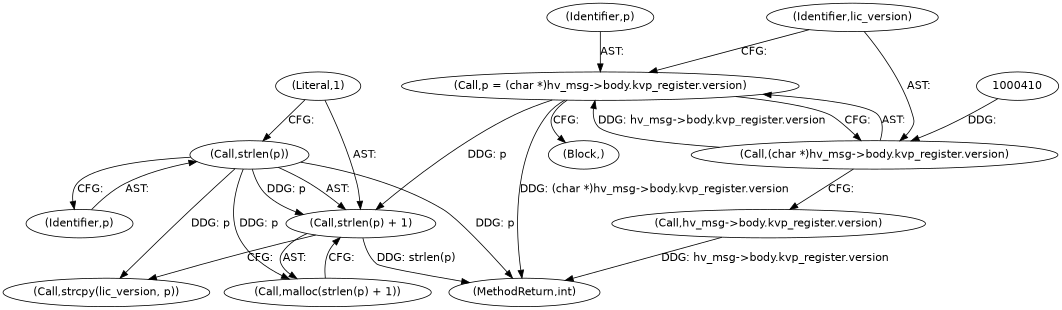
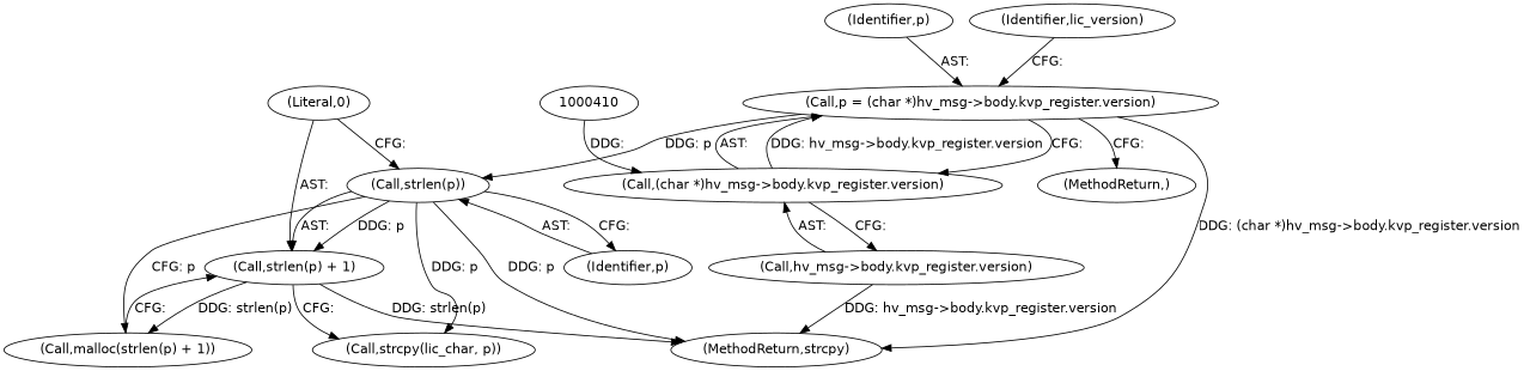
  digraph {
    fontname="DejaVu Sans"
    node [fontname="DejaVu Sans"]
    edge [fontname="DejaVu Sans"]
    n1 [label="(Call,strlen(p) + 1)"]
-   n2 [label="(MethodReturn,int)"]
+   n2 [label="(MethodReturn,strcpy)"]
    n3 [label="(Call,malloc(strlen(p) + 1))"]
-   n4 [label="(Call,strcpy(lic_version, p))"]
-   n5 [label="(Literal,1)"]
+   n4 [label="(Call,strcpy(lic_char, p))"]
+   n5 [label="(Literal,0)"]
    n6 [label="(Call,strlen(p))"]
    n7 [label="(Identifier,p)"]
    n8 [label="(Call,p = (char *)hv_msg->body.kvp_register.version)"]
    n9 [label="(Call,(char *)hv_msg->body.kvp_register.version)"]
-   n10 [label="(Block,)"]
+   n10 [label="(MethodReturn,)"]
    n11 [label="(Call,hv_msg->body.kvp_register.version)"]
    n12 [label="(Identifier,p)"]
    n13 [label="(Identifier,lic_version)"]
    1000410
    n1 -> n2 [label="DDG: strlen(p)"]
-   n1 -> n3 [label="AST: "]
+   n1 -> n3 [label="DDG: strlen(p)"]
    n1 -> n4 [label="CFG: "]
    n3 -> n1 [label="CFG: "]
    n5 -> n1 [label="AST: "]
    n5 -> n6 [label="CFG: "]
    n6 -> n1 [label="AST: "]
    n6 -> n1 [label="DDG: p"]
    n6 -> n2 [label="DDG: p"]
-   n6 -> n3 [label="DDG: p"]
+   n6 -> n3 [label="CFG: p"]
    n6 -> n4 [label="DDG: p"]
    n6 -> n7 [label="CFG: "]
    n7 -> n6 [label="AST: "]
    n8 -> n2 [label="DDG: (char *)hv_msg->body.kvp_register.version"]
-   n8 -> n1 [label="DDG: p"]
+   n8 -> n6 [label="DDG: p"]
    n8 -> n9 [label="CFG: "]
    n8 -> n10 [label="CFG: "]
    n9 -> n8 [label="AST: "]
    n9 -> n8 [label="DDG: hv_msg->body.kvp_register.version"]
    n9 -> n11 [label="CFG: "]
    n11 -> n2 [label="DDG: hv_msg->body.kvp_register.version"]
-   n13 -> n9 [label="AST: "]
+   n11 -> n9 [label="AST: "]
    n12 -> n8 [label="AST: "]
    n13 -> n8 [label="CFG: "]
    1000410 -> n9 [label="DDG: "]
  }
